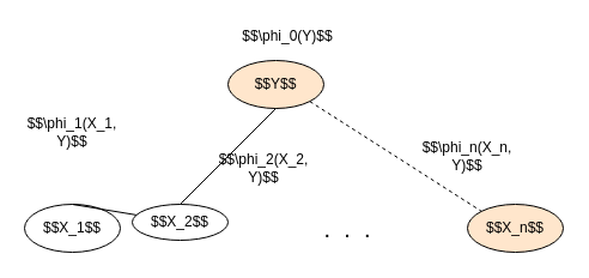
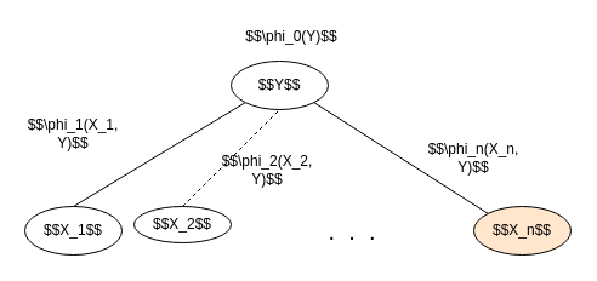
  <mxCell id="0" />
  <mxCell id="1" parent="0" />
- <mxCell id="2" value="$$Y$$" style="ellipse;whiteSpace=wrap;html=1;fillColor=#ffe6cc;" vertex="1" parent="1"><mxGeometry x="190" y="50" width="80" height="40" as="geometry" /></mxCell>
+ <mxCell id="2" value="$$Y$$" style="ellipse;whiteSpace=wrap;html=1;" vertex="1" parent="1"><mxGeometry x="190" y="50" width="80" height="40" as="geometry" /></mxCell>
  <mxCell id="3" value="$$X_1$$" style="ellipse;whiteSpace=wrap;html=1;" vertex="1" parent="1"><mxGeometry x="20" y="170" width="80" height="40" as="geometry" /></mxCell>
  <mxCell id="4" value="&lt;span&gt;$$X_2$$&lt;/span&gt;" style="ellipse;whiteSpace=wrap;html=1;" vertex="1" parent="1"><mxGeometry x="110" y="170" width="80" height="30" as="geometry" /></mxCell>
  <mxCell id="5" value="&lt;span&gt;$$X_n$$&lt;/span&gt;" style="ellipse;whiteSpace=wrap;html=1;fillColor=#ffe6cc;" vertex="1" parent="1"><mxGeometry x="390" y="170" width="80" height="40" as="geometry" /></mxCell>
- <mxCell id="6" value="" style="endArrow=none;html=1;exitX=0.5;exitY=0;exitDx=0;exitDy=0;" edge="1" parent="1" source="3" target="4"><mxGeometry width="50" height="50" relative="1" as="geometry"><mxPoint x="270" y="410" as="sourcePoint" /><mxPoint x="320" y="360" as="targetPoint" /></mxGeometry></mxCell>
- <mxCell id="7" value="" style="endArrow=none;html=1;exitX=0.5;exitY=0;exitDx=0;exitDy=0;entryX=0.5;entryY=1;entryDx=0;entryDy=0;" edge="1" parent="1" source="4" target="2"><mxGeometry width="50" height="50" relative="1" as="geometry"><mxPoint x="270" y="410" as="sourcePoint" /><mxPoint x="320" y="360" as="targetPoint" /></mxGeometry></mxCell>
- <mxCell id="8" value="" style="endArrow=none;html=1;exitX=1;exitY=1;exitDx=0;exitDy=0;entryX=0;entryY=0;entryDx=0;entryDy=0;dashed=1;" edge="1" parent="1" source="2" target="5"><mxGeometry width="50" height="50" relative="1" as="geometry"><mxPoint x="270" y="410" as="sourcePoint" /><mxPoint x="320" y="360" as="targetPoint" /></mxGeometry></mxCell>
+ <mxCell id="6" value="" style="endArrow=none;html=1;exitX=0.5;exitY=0;exitDx=0;exitDy=0;entryX=0;entryY=1;entryDx=0;entryDy=0;" edge="1" parent="1" source="3" target="2"><mxGeometry width="50" height="50" relative="1" as="geometry"><mxPoint x="270" y="410" as="sourcePoint" /><mxPoint x="320" y="360" as="targetPoint" /></mxGeometry></mxCell>
+ <mxCell id="7" value="" style="endArrow=none;html=1;exitX=0.5;exitY=0;exitDx=0;exitDy=0;entryX=0.5;entryY=1;entryDx=0;entryDy=0;dashed=1;" edge="1" parent="1" source="4" target="2"><mxGeometry width="50" height="50" relative="1" as="geometry"><mxPoint x="270" y="410" as="sourcePoint" /><mxPoint x="320" y="360" as="targetPoint" /></mxGeometry></mxCell>
+ <mxCell id="8" value="" style="endArrow=none;html=1;exitX=1;exitY=1;exitDx=0;exitDy=0;entryX=0;entryY=0;entryDx=0;entryDy=0;" edge="1" parent="1" source="2" target="5"><mxGeometry width="50" height="50" relative="1" as="geometry"><mxPoint x="270" y="410" as="sourcePoint" /><mxPoint x="320" y="360" as="targetPoint" /></mxGeometry></mxCell>
  <mxCell id="9" value="&lt;font style=&quot;font-size: 20px&quot;&gt;.&amp;nbsp; .&amp;nbsp; .&lt;/font&gt;" style="text;html=1;strokeColor=none;fillColor=none;align=center;verticalAlign=middle;whiteSpace=wrap;rounded=0;" vertex="1" parent="1"><mxGeometry x="260" y="180" width="60" height="20" as="geometry" /></mxCell>
  <mxCell id="10" value="$$\phi_1(X_1, Y)$$" style="text;html=1;strokeColor=none;fillColor=none;align=center;verticalAlign=middle;whiteSpace=wrap;rounded=0;" vertex="1" parent="1"><mxGeometry x="40" y="100" width="40" height="20" as="geometry" /></mxCell>
  <mxCell id="11" value="$$\phi_2(X_2, Y)$$" style="text;html=1;strokeColor=none;fillColor=none;align=center;verticalAlign=middle;whiteSpace=wrap;rounded=0;" vertex="1" parent="1"><mxGeometry x="200" y="130" width="40" height="20" as="geometry" /></mxCell>
  <mxCell id="12" value="$$\phi_n(X_n, Y)$$" style="text;html=1;strokeColor=none;fillColor=none;align=center;verticalAlign=middle;whiteSpace=wrap;rounded=0;" vertex="1" parent="1"><mxGeometry x="370" y="120" width="40" height="20" as="geometry" /></mxCell>
  <mxCell id="13" value="$$\phi_0(Y)$$" style="text;html=1;strokeColor=none;fillColor=none;align=center;verticalAlign=middle;whiteSpace=wrap;rounded=0;" vertex="1" parent="1"><mxGeometry x="220" y="20" width="40" height="20" as="geometry" /></mxCell>
